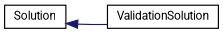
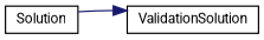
  digraph {
    rankdir=LR
    fontname=Roboto
    node [color=black fillcolor=white fontname=Roboto fontsize=10 shape=record style=filled]
    n1 [height=0.2 label=Solution width=0.4]
    n2 [height=0.2 label=ValidationSolution width=0.4]
-   n1 -> n2 [color=midnightblue dir=back fontname=Roboto fontsize=10 labelfontname=Helvetica labelfontsize=10 style=solid]
+   n2 -> n1 [color=midnightblue dir=back fontname=Roboto fontsize=10 labelfontname=Helvetica labelfontsize=10 style=solid]
  }
